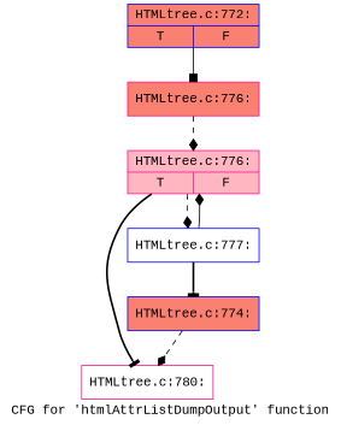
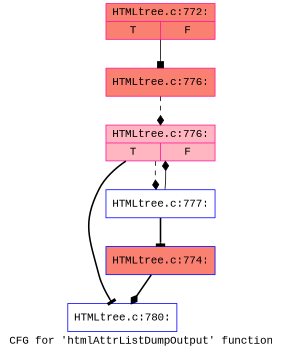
  digraph {
    fontname="Liberation Mono"
    label="CFG for 'htmlAttrListDumpOutput' function"
    node [color=blue fillcolor=salmon fontname="Liberation Mono" shape=record style=filled]
    edge [arrowhead=diamond fontname="Liberation Mono" style=dashed]
-   n1 [label="{HTMLtree.c:772:|{<s0>T|<s1>F}}"]
+   n1 [color=deeppink label="{HTMLtree.c:772:|{<s0>T|<s1>F}}"]
    n2 [color=deeppink label="{HTMLtree.c:776:}"]
    n3 [label="{HTMLtree.c:774:}"]
-   n4 [color=deeppink fillcolor=white label="{HTMLtree.c:780:}"]
+   n4 [fillcolor=white label="{HTMLtree.c:780:}"]
    n5 [color=deeppink fillcolor=lightpink label="{HTMLtree.c:776:|{<s0>T|<s1>F}}"]
    n6 [fillcolor=white label="{HTMLtree.c:777:}"]
    n1 -> n2 [arrowhead=box style=solid]
    n2 -> n5
-   n3 -> n4
+   n3 -> n4 [style=bold]
    n5 -> n4 [arrowhead=tee style=bold]
    n5 -> n6
    n6 -> n3 [arrowhead=tee style=bold]
    n6 -> n5 [style=solid]
  }
